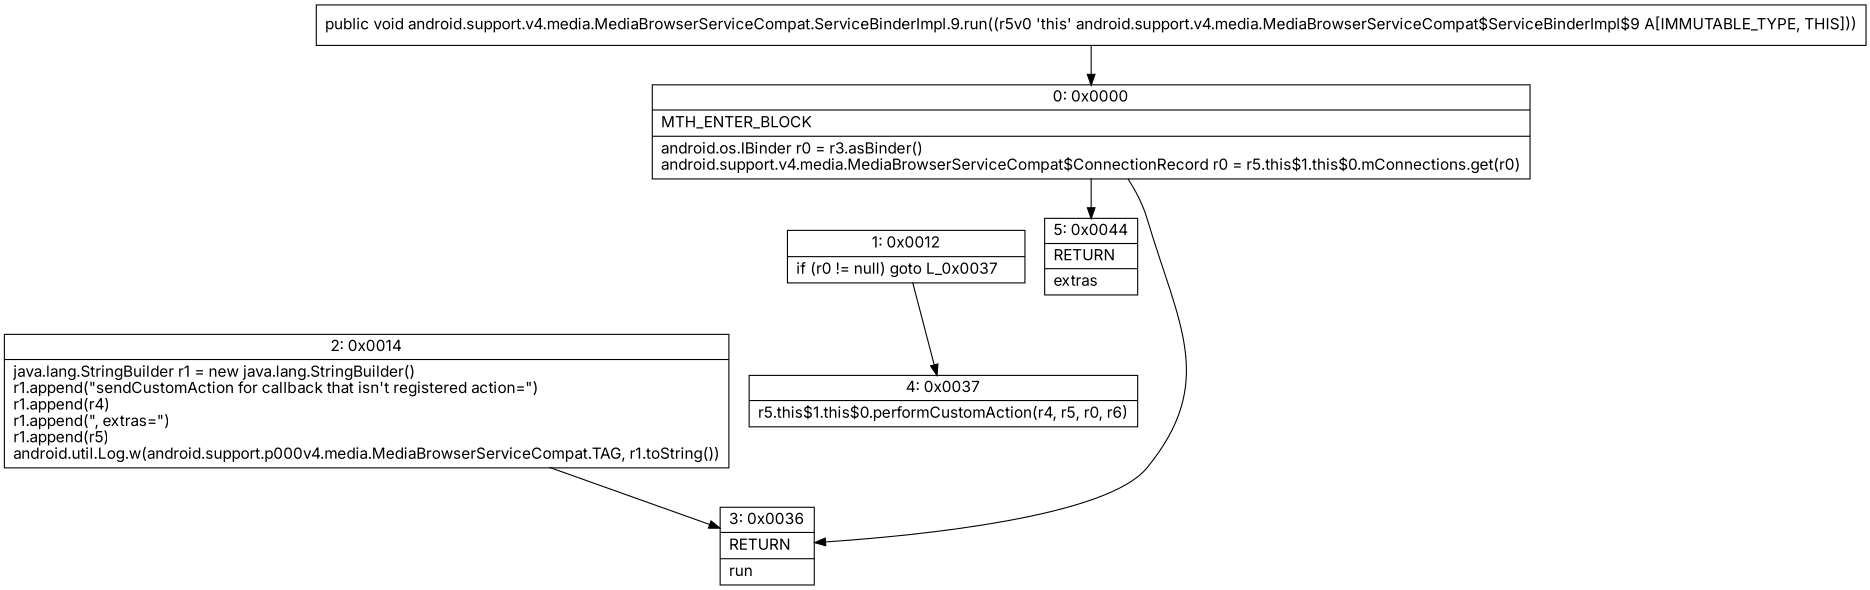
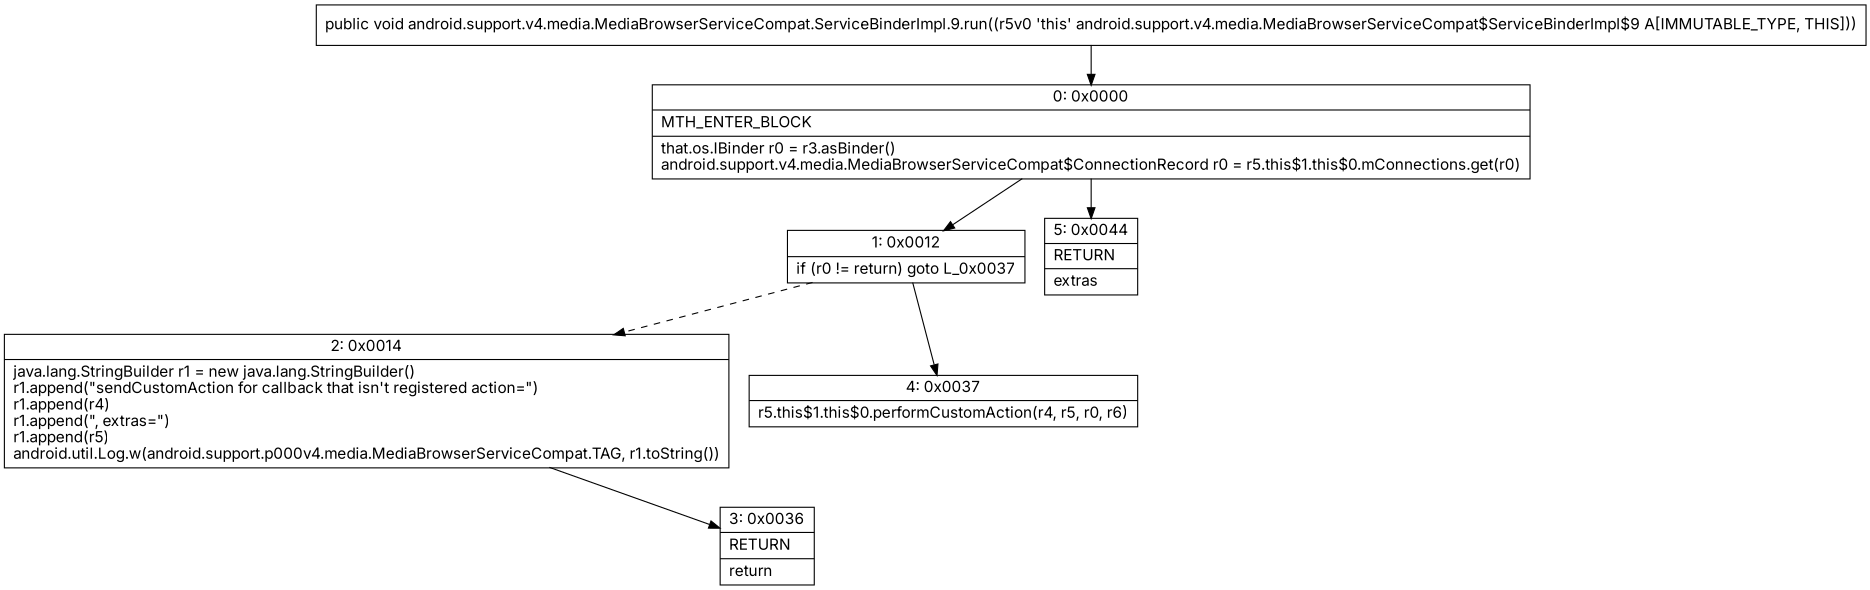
  digraph {
    fontname=Inter
    node [fontname=Inter shape=record]
    edge [fontname=Inter]
-   n1 [label="{0\:\ 0x0000|MTH_ENTER_BLOCK\l|android.os.IBinder r0 = r3.asBinder()\landroid.support.v4.media.MediaBrowserServiceCompat$ConnectionRecord r0 = r5.this$1.this$0.mConnections.get(r0)\l}"]
-   n2 [label="{1\:\ 0x0012|if (r0 != null) goto L_0x0037\l}"]
+   n1 [label="{0\:\ 0x0000|MTH_ENTER_BLOCK\l|that.os.IBinder r0 = r3.asBinder()\landroid.support.v4.media.MediaBrowserServiceCompat$ConnectionRecord r0 = r5.this$1.this$0.mConnections.get(r0)\l}"]
+   n2 [label="{1\:\ 0x0012|if (r0 != return) goto L_0x0037\l}"]
    n3 [label="{5\:\ 0x0044|RETURN\l|extras\l}"]
    n4 [label="{2\:\ 0x0014|java.lang.StringBuilder r1 = new java.lang.StringBuilder()\lr1.append(\"sendCustomAction for callback that isn't registered action=\")\lr1.append(r4)\lr1.append(\", extras=\")\lr1.append(r5)\landroid.util.Log.w(android.support.p000v4.media.MediaBrowserServiceCompat.TAG, r1.toString())\l}"]
    n5 [label="{4\:\ 0x0037|r5.this$1.this$0.performCustomAction(r4, r5, r0, r6)\l}"]
-   n6 [label="{3\:\ 0x0036|RETURN\l|run\l}"]
+   n6 [label="{3\:\ 0x0036|RETURN\l|return\l}"]
    n7 [label="{public void android.support.v4.media.MediaBrowserServiceCompat.ServiceBinderImpl.9.run((r5v0 'this' android.support.v4.media.MediaBrowserServiceCompat$ServiceBinderImpl$9 A[IMMUTABLE_TYPE, THIS])) }"]
-   n1 -> n6
+   n1 -> n2
    n1 -> n3
+   n2 -> n4 [style=dashed]
    n2 -> n5
    n4 -> n6
    n7 -> n1
  }
